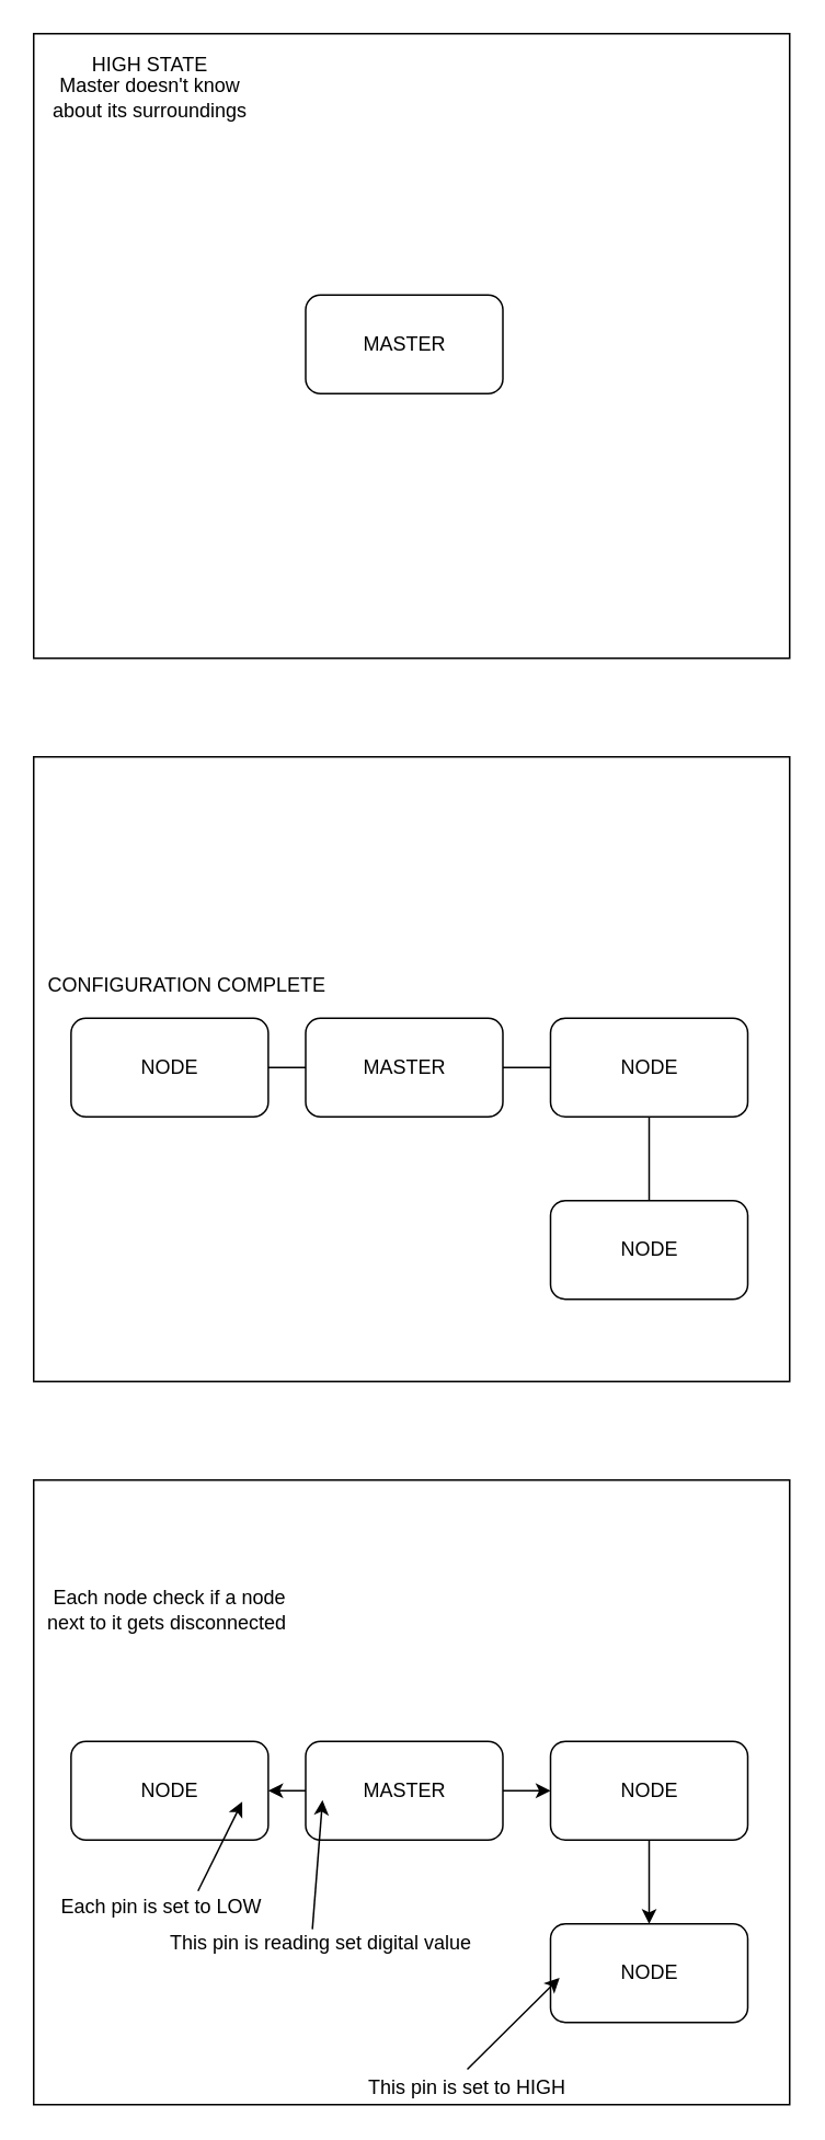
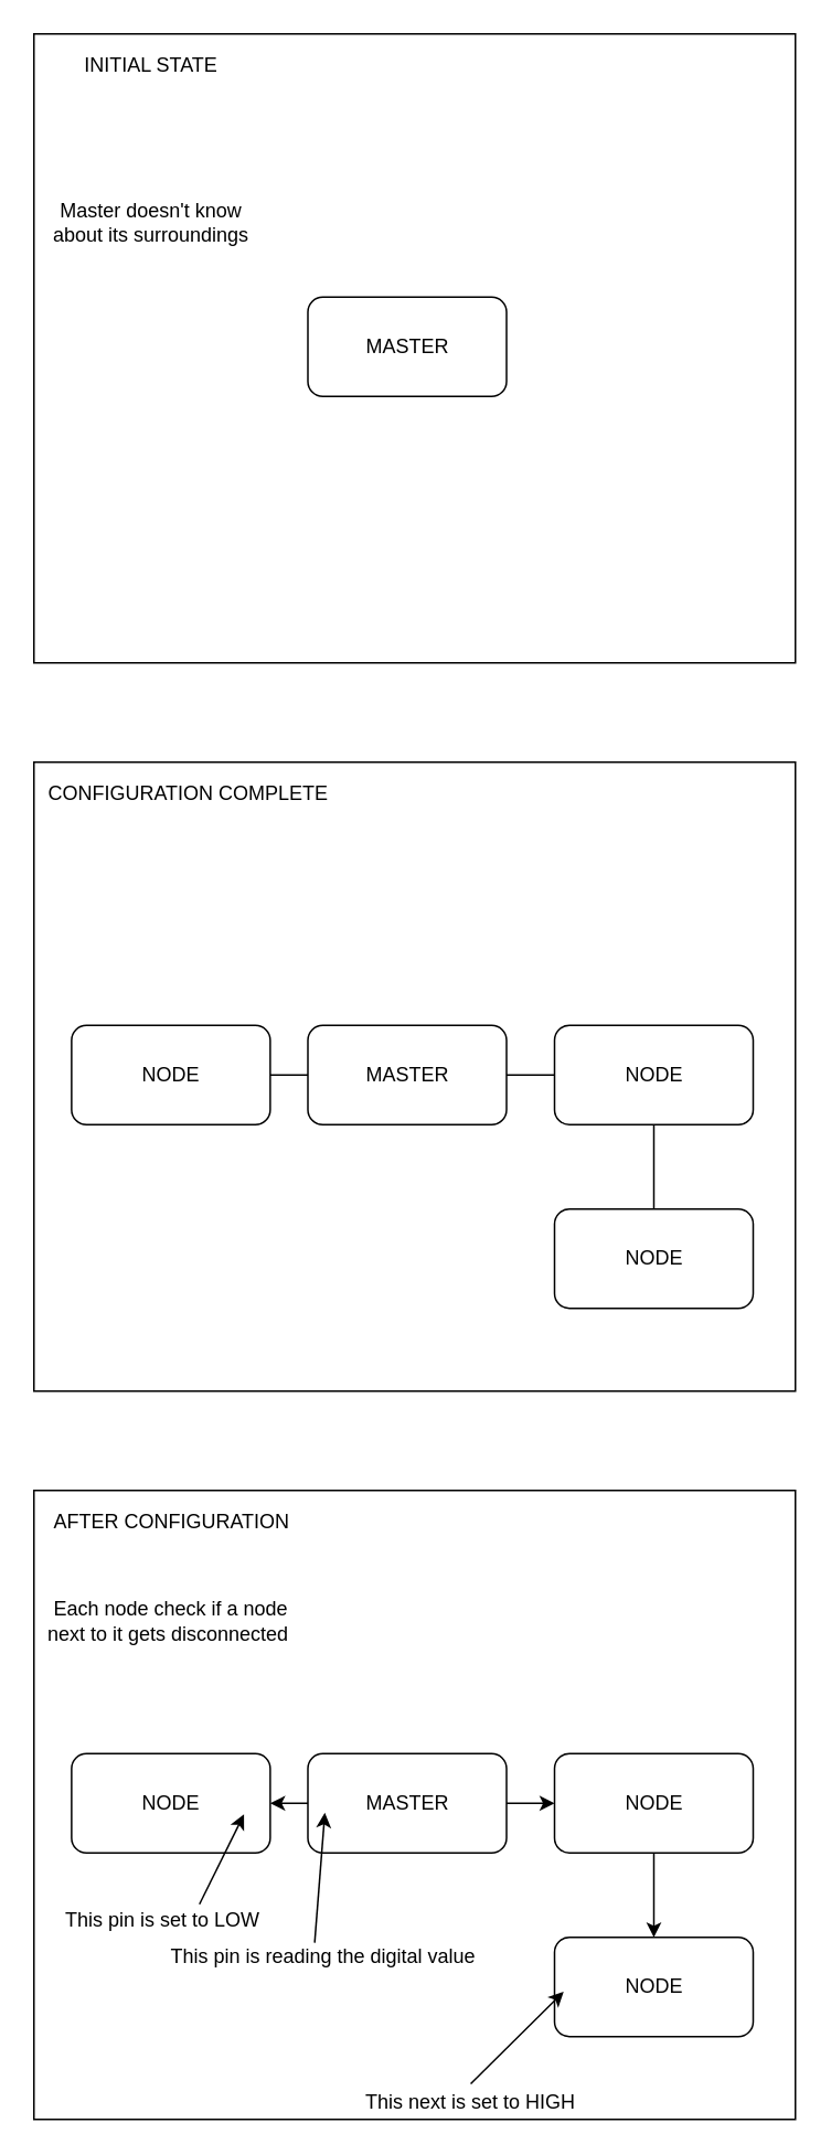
  <mxCell id="0" />
  <mxCell id="1" parent="0" />
  <mxCell id="2" value="" style="rounded=0;whiteSpace=wrap;html=1;fillColor=none;" vertex="1" parent="1"><mxGeometry x="20" y="460" width="460" height="380" as="geometry" /></mxCell>
  <mxCell id="3" value="MASTER" style="rounded=1;whiteSpace=wrap;html=1;" vertex="1" parent="1"><mxGeometry x="185.5" y="179" width="120" height="60" as="geometry" /></mxCell>
  <mxCell id="4" value="" style="shape=image;html=1;verticalAlign=top;verticalLabelPosition=bottom;labelBackgroundColor=#ffffff;imageAspect=0;aspect=fixed;image=https://cdn1.iconfinder.com/data/icons/essentials-pack/96/question_help_faq_ask_question_mark-128.png" vertex="1" parent="1"><mxGeometry x="216.5" y="49" width="58" height="58" as="geometry" /></mxCell>
  <mxCell id="5" value="" style="shape=image;html=1;verticalAlign=top;verticalLabelPosition=bottom;labelBackgroundColor=#ffffff;imageAspect=0;aspect=fixed;image=https://cdn1.iconfinder.com/data/icons/essentials-pack/96/question_help_faq_ask_question_mark-128.png" vertex="1" parent="1"><mxGeometry x="65.5" y="181" width="58" height="58" as="geometry" /></mxCell>
  <mxCell id="6" value="" style="shape=image;html=1;verticalAlign=top;verticalLabelPosition=bottom;labelBackgroundColor=#ffffff;imageAspect=0;aspect=fixed;image=https://cdn1.iconfinder.com/data/icons/essentials-pack/96/question_help_faq_ask_question_mark-128.png" vertex="1" parent="1"><mxGeometry x="216.5" y="299" width="58" height="58" as="geometry" /></mxCell>
  <mxCell id="7" value="" style="shape=image;html=1;verticalAlign=top;verticalLabelPosition=bottom;labelBackgroundColor=#ffffff;imageAspect=0;aspect=fixed;image=https://cdn1.iconfinder.com/data/icons/essentials-pack/96/question_help_faq_ask_question_mark-128.png" vertex="1" parent="1"><mxGeometry x="365.5" y="181" width="58" height="58" as="geometry" /></mxCell>
  <mxCell id="8" value="" style="rounded=0;whiteSpace=wrap;html=1;fillColor=none;" vertex="1" parent="1"><mxGeometry x="20" y="20" width="460" height="380" as="geometry" /></mxCell>
- <mxCell id="9" value="HIGH STATE" style="text;html=1;strokeColor=none;fillColor=none;align=center;verticalAlign=middle;whiteSpace=wrap;rounded=0;" vertex="1" parent="1"><mxGeometry x="25.5" y="29" width="130" height="20" as="geometry" /></mxCell>
- <mxCell id="10" value="Master doesn't know about its surroundings" style="text;html=1;strokeColor=none;fillColor=none;align=center;verticalAlign=middle;whiteSpace=wrap;rounded=0;" vertex="1" parent="1"><mxGeometry x="25.5" y="49" width="130" height="20" as="geometry" /></mxCell>
+ <mxCell id="9" value="INITIAL STATE" style="text;html=1;strokeColor=none;fillColor=none;align=center;verticalAlign=middle;whiteSpace=wrap;rounded=0;" vertex="1" parent="1"><mxGeometry x="25.5" y="29" width="130" height="20" as="geometry" /></mxCell>
+ <mxCell id="10" value="Master doesn't know about its surroundings" style="text;html=1;strokeColor=none;fillColor=none;align=center;verticalAlign=middle;whiteSpace=wrap;rounded=0;" vertex="1" parent="1"><mxGeometry x="25.5" y="124" width="130" height="20" as="geometry" /></mxCell>
  <mxCell id="11" style="edgeStyle=orthogonalEdgeStyle;rounded=0;orthogonalLoop=1;jettySize=auto;html=1;exitX=1;exitY=0.5;exitDx=0;exitDy=0;entryX=0;entryY=0.5;entryDx=0;entryDy=0;endArrow=none;endFill=0;" edge="1" parent="1" source="13" target="15"><mxGeometry relative="1" as="geometry" /></mxCell>
  <mxCell id="12" style="edgeStyle=orthogonalEdgeStyle;rounded=0;orthogonalLoop=1;jettySize=auto;html=1;exitX=0;exitY=0.5;exitDx=0;exitDy=0;entryX=1;entryY=0.5;entryDx=0;entryDy=0;endArrow=none;endFill=0;" edge="1" parent="1" source="13" target="18"><mxGeometry relative="1" as="geometry" /></mxCell>
  <mxCell id="13" value="MASTER" style="rounded=1;whiteSpace=wrap;html=1;" vertex="1" parent="1"><mxGeometry x="185.5" y="619" width="120" height="60" as="geometry" /></mxCell>
- <mxCell id="14" value="CONFIGURATION COMPLETE" style="text;html=1;strokeColor=none;fillColor=none;align=center;verticalAlign=middle;whiteSpace=wrap;rounded=0;" vertex="1" parent="1"><mxGeometry x="25.5" y="589" width="174.5" height="20" as="geometry" /></mxCell>
+ <mxCell id="14" value="CONFIGURATION COMPLETE" style="text;html=1;strokeColor=none;fillColor=none;align=center;verticalAlign=middle;whiteSpace=wrap;rounded=0;" vertex="1" parent="1"><mxGeometry x="25.5" y="469" width="174.5" height="20" as="geometry" /></mxCell>
  <mxCell id="15" value="NODE" style="rounded=1;whiteSpace=wrap;html=1;" vertex="1" parent="1"><mxGeometry x="334.5" y="619" width="120" height="60" as="geometry" /></mxCell>
  <mxCell id="16" style="edgeStyle=orthogonalEdgeStyle;rounded=0;orthogonalLoop=1;jettySize=auto;html=1;exitX=0.5;exitY=0;exitDx=0;exitDy=0;entryX=0.5;entryY=1;entryDx=0;entryDy=0;endArrow=none;endFill=0;" edge="1" parent="1" source="17" target="15"><mxGeometry relative="1" as="geometry" /></mxCell>
  <mxCell id="17" value="NODE" style="rounded=1;whiteSpace=wrap;html=1;" vertex="1" parent="1"><mxGeometry x="334.5" y="730" width="120" height="60" as="geometry" /></mxCell>
  <mxCell id="18" value="NODE" style="rounded=1;whiteSpace=wrap;html=1;" vertex="1" parent="1"><mxGeometry x="42.75" y="619" width="120" height="60" as="geometry" /></mxCell>
  <mxCell id="19" value="" style="rounded=0;whiteSpace=wrap;html=1;fillColor=none;" vertex="1" parent="1"><mxGeometry x="20" y="900" width="460" height="380" as="geometry" /></mxCell>
  <mxCell id="20" style="edgeStyle=orthogonalEdgeStyle;rounded=0;orthogonalLoop=1;jettySize=auto;html=1;exitX=1;exitY=0.5;exitDx=0;exitDy=0;entryX=0;entryY=0.5;entryDx=0;entryDy=0;endArrow=classic;endFill=1;" edge="1" parent="1" source="22" target="25"><mxGeometry relative="1" as="geometry" /></mxCell>
  <mxCell id="21" style="edgeStyle=orthogonalEdgeStyle;rounded=0;orthogonalLoop=1;jettySize=auto;html=1;exitX=0;exitY=0.5;exitDx=0;exitDy=0;entryX=1;entryY=0.5;entryDx=0;entryDy=0;endArrow=classic;endFill=1;" edge="1" parent="1" source="22" target="28"><mxGeometry relative="1" as="geometry" /></mxCell>
  <mxCell id="22" value="MASTER" style="rounded=1;whiteSpace=wrap;html=1;" vertex="1" parent="1"><mxGeometry x="185.5" y="1059" width="120" height="60" as="geometry" /></mxCell>
+ <mxCell id="23" value="AFTER CONFIGURATION" style="text;html=1;strokeColor=none;fillColor=none;align=center;verticalAlign=middle;whiteSpace=wrap;rounded=0;" vertex="1" parent="1"><mxGeometry x="30.5" y="909" width="144.5" height="20" as="geometry" /></mxCell>
  <mxCell id="24" value="Each node check if a node next to it&amp;nbsp;gets disconnected&amp;nbsp;" style="text;html=1;strokeColor=none;fillColor=none;align=center;verticalAlign=middle;whiteSpace=wrap;rounded=0;" vertex="1" parent="1"><mxGeometry x="24.81" y="969" width="155.87" height="20" as="geometry" /></mxCell>
  <mxCell id="25" value="NODE" style="rounded=1;whiteSpace=wrap;html=1;" vertex="1" parent="1"><mxGeometry x="334.5" y="1059" width="120" height="60" as="geometry" /></mxCell>
  <mxCell id="26" style="edgeStyle=orthogonalEdgeStyle;rounded=0;orthogonalLoop=1;jettySize=auto;html=1;exitX=0.5;exitY=0;exitDx=0;exitDy=0;entryX=0.5;entryY=1;entryDx=0;entryDy=0;endArrow=none;endFill=0;startArrow=classic;startFill=1;" edge="1" parent="1" source="27" target="25"><mxGeometry relative="1" as="geometry" /></mxCell>
  <mxCell id="27" value="NODE" style="rounded=1;whiteSpace=wrap;html=1;" vertex="1" parent="1"><mxGeometry x="334.5" y="1170" width="120" height="60" as="geometry" /></mxCell>
  <mxCell id="28" value="NODE" style="rounded=1;whiteSpace=wrap;html=1;" vertex="1" parent="1"><mxGeometry x="42.75" y="1059" width="120" height="60" as="geometry" /></mxCell>
  <mxCell id="29" value="" style="endArrow=classic;html=1;" edge="1" parent="1" target="30"><mxGeometry width="50" height="50" relative="1" as="geometry"><mxPoint x="120" y="1150" as="sourcePoint" /><mxPoint x="138" y="1150" as="targetPoint" /></mxGeometry></mxCell>
  <mxCell id="30" value="" style="shape=image;html=1;verticalAlign=top;verticalLabelPosition=bottom;labelBackgroundColor=#ffffff;imageAspect=0;aspect=fixed;image=https://cdn4.iconfinder.com/data/icons/essential-app-2/16/record-round-circle-dot-128.png;fillColor=none;" vertex="1" parent="1"><mxGeometry x="144" y="1084.25" width="11.5" height="11.5" as="geometry" /></mxCell>
  <mxCell id="31" value="" style="shape=image;html=1;verticalAlign=top;verticalLabelPosition=bottom;labelBackgroundColor=#ffffff;imageAspect=0;aspect=fixed;image=https://cdn4.iconfinder.com/data/icons/essential-app-2/16/record-round-circle-dot-128.png;fillColor=none;" vertex="1" parent="1"><mxGeometry x="190" y="1083.25" width="11.5" height="11.5" as="geometry" /></mxCell>
  <mxCell id="32" value="" style="shape=image;html=1;verticalAlign=top;verticalLabelPosition=bottom;labelBackgroundColor=#ffffff;imageAspect=0;aspect=fixed;image=https://cdn4.iconfinder.com/data/icons/essential-app-2/16/record-round-circle-dot-128.png;fillColor=none;" vertex="1" parent="1"><mxGeometry x="290" y="1084.25" width="11.5" height="11.5" as="geometry" /></mxCell>
  <mxCell id="33" value="" style="shape=image;html=1;verticalAlign=top;verticalLabelPosition=bottom;labelBackgroundColor=#ffffff;imageAspect=0;aspect=fixed;image=https://cdn4.iconfinder.com/data/icons/essential-app-2/16/record-round-circle-dot-128.png;fillColor=none;" vertex="1" parent="1"><mxGeometry x="340" y="1083.25" width="11.5" height="11.5" as="geometry" /></mxCell>
  <mxCell id="34" value="" style="shape=image;html=1;verticalAlign=top;verticalLabelPosition=bottom;labelBackgroundColor=#ffffff;imageAspect=0;aspect=fixed;image=https://cdn4.iconfinder.com/data/icons/essential-app-2/16/record-round-circle-dot-128.png;fillColor=none;" vertex="1" parent="1"><mxGeometry x="388.75" y="1180" width="11.5" height="11.5" as="geometry" /></mxCell>
  <mxCell id="35" value="" style="shape=image;html=1;verticalAlign=top;verticalLabelPosition=bottom;labelBackgroundColor=#ffffff;imageAspect=0;aspect=fixed;image=https://cdn4.iconfinder.com/data/icons/essential-app-2/16/record-round-circle-dot-128.png;fillColor=none;" vertex="1" parent="1"><mxGeometry x="340" y="1194.25" width="11.5" height="11.5" as="geometry" /></mxCell>
  <mxCell id="36" value="" style="endArrow=classic;html=1;entryX=0.5;entryY=1;entryDx=0;entryDy=0;" edge="1" parent="1" target="31"><mxGeometry width="50" height="50" relative="1" as="geometry"><mxPoint x="189.6" y="1173.25" as="sourcePoint" /><mxPoint x="216.499" y="1119" as="targetPoint" /></mxGeometry></mxCell>
  <mxCell id="37" value="" style="endArrow=classic;html=1;entryX=0;entryY=0.75;entryDx=0;entryDy=0;" edge="1" parent="1" target="35"><mxGeometry width="50" height="50" relative="1" as="geometry"><mxPoint x="283.85" y="1258.5" as="sourcePoint" /><mxPoint x="290" y="1180" as="targetPoint" /></mxGeometry></mxCell>
- <mxCell id="38" value="Each pin is set to LOW" style="text;html=1;strokeColor=none;fillColor=none;align=center;verticalAlign=middle;whiteSpace=wrap;rounded=0;" vertex="1" parent="1"><mxGeometry x="20.13" y="1150" width="155.87" height="20" as="geometry" /></mxCell>
- <mxCell id="39" value="This pin is reading set digital value" style="text;html=1;strokeColor=none;fillColor=none;align=center;verticalAlign=middle;whiteSpace=wrap;rounded=0;" vertex="1" parent="1"><mxGeometry x="90" y="1171.5" width="210" height="20" as="geometry" /></mxCell>
- <mxCell id="40" value="This pin is set to HIGH" style="text;html=1;strokeColor=none;fillColor=none;align=center;verticalAlign=middle;whiteSpace=wrap;rounded=0;" vertex="1" parent="1"><mxGeometry x="178.75" y="1260" width="210" height="20" as="geometry" /></mxCell>
+ <mxCell id="38" value="This pin is set to LOW" style="text;html=1;strokeColor=none;fillColor=none;align=center;verticalAlign=middle;whiteSpace=wrap;rounded=0;" vertex="1" parent="1"><mxGeometry x="20.13" y="1150" width="155.87" height="20" as="geometry" /></mxCell>
+ <mxCell id="39" value="This pin is reading the digital value" style="text;html=1;strokeColor=none;fillColor=none;align=center;verticalAlign=middle;whiteSpace=wrap;rounded=0;" vertex="1" parent="1"><mxGeometry x="90" y="1171.5" width="210" height="20" as="geometry" /></mxCell>
+ <mxCell id="40" value="This next is set to HIGH" style="text;html=1;strokeColor=none;fillColor=none;align=center;verticalAlign=middle;whiteSpace=wrap;rounded=0;" vertex="1" parent="1"><mxGeometry x="178.75" y="1260" width="210" height="20" as="geometry" /></mxCell>
